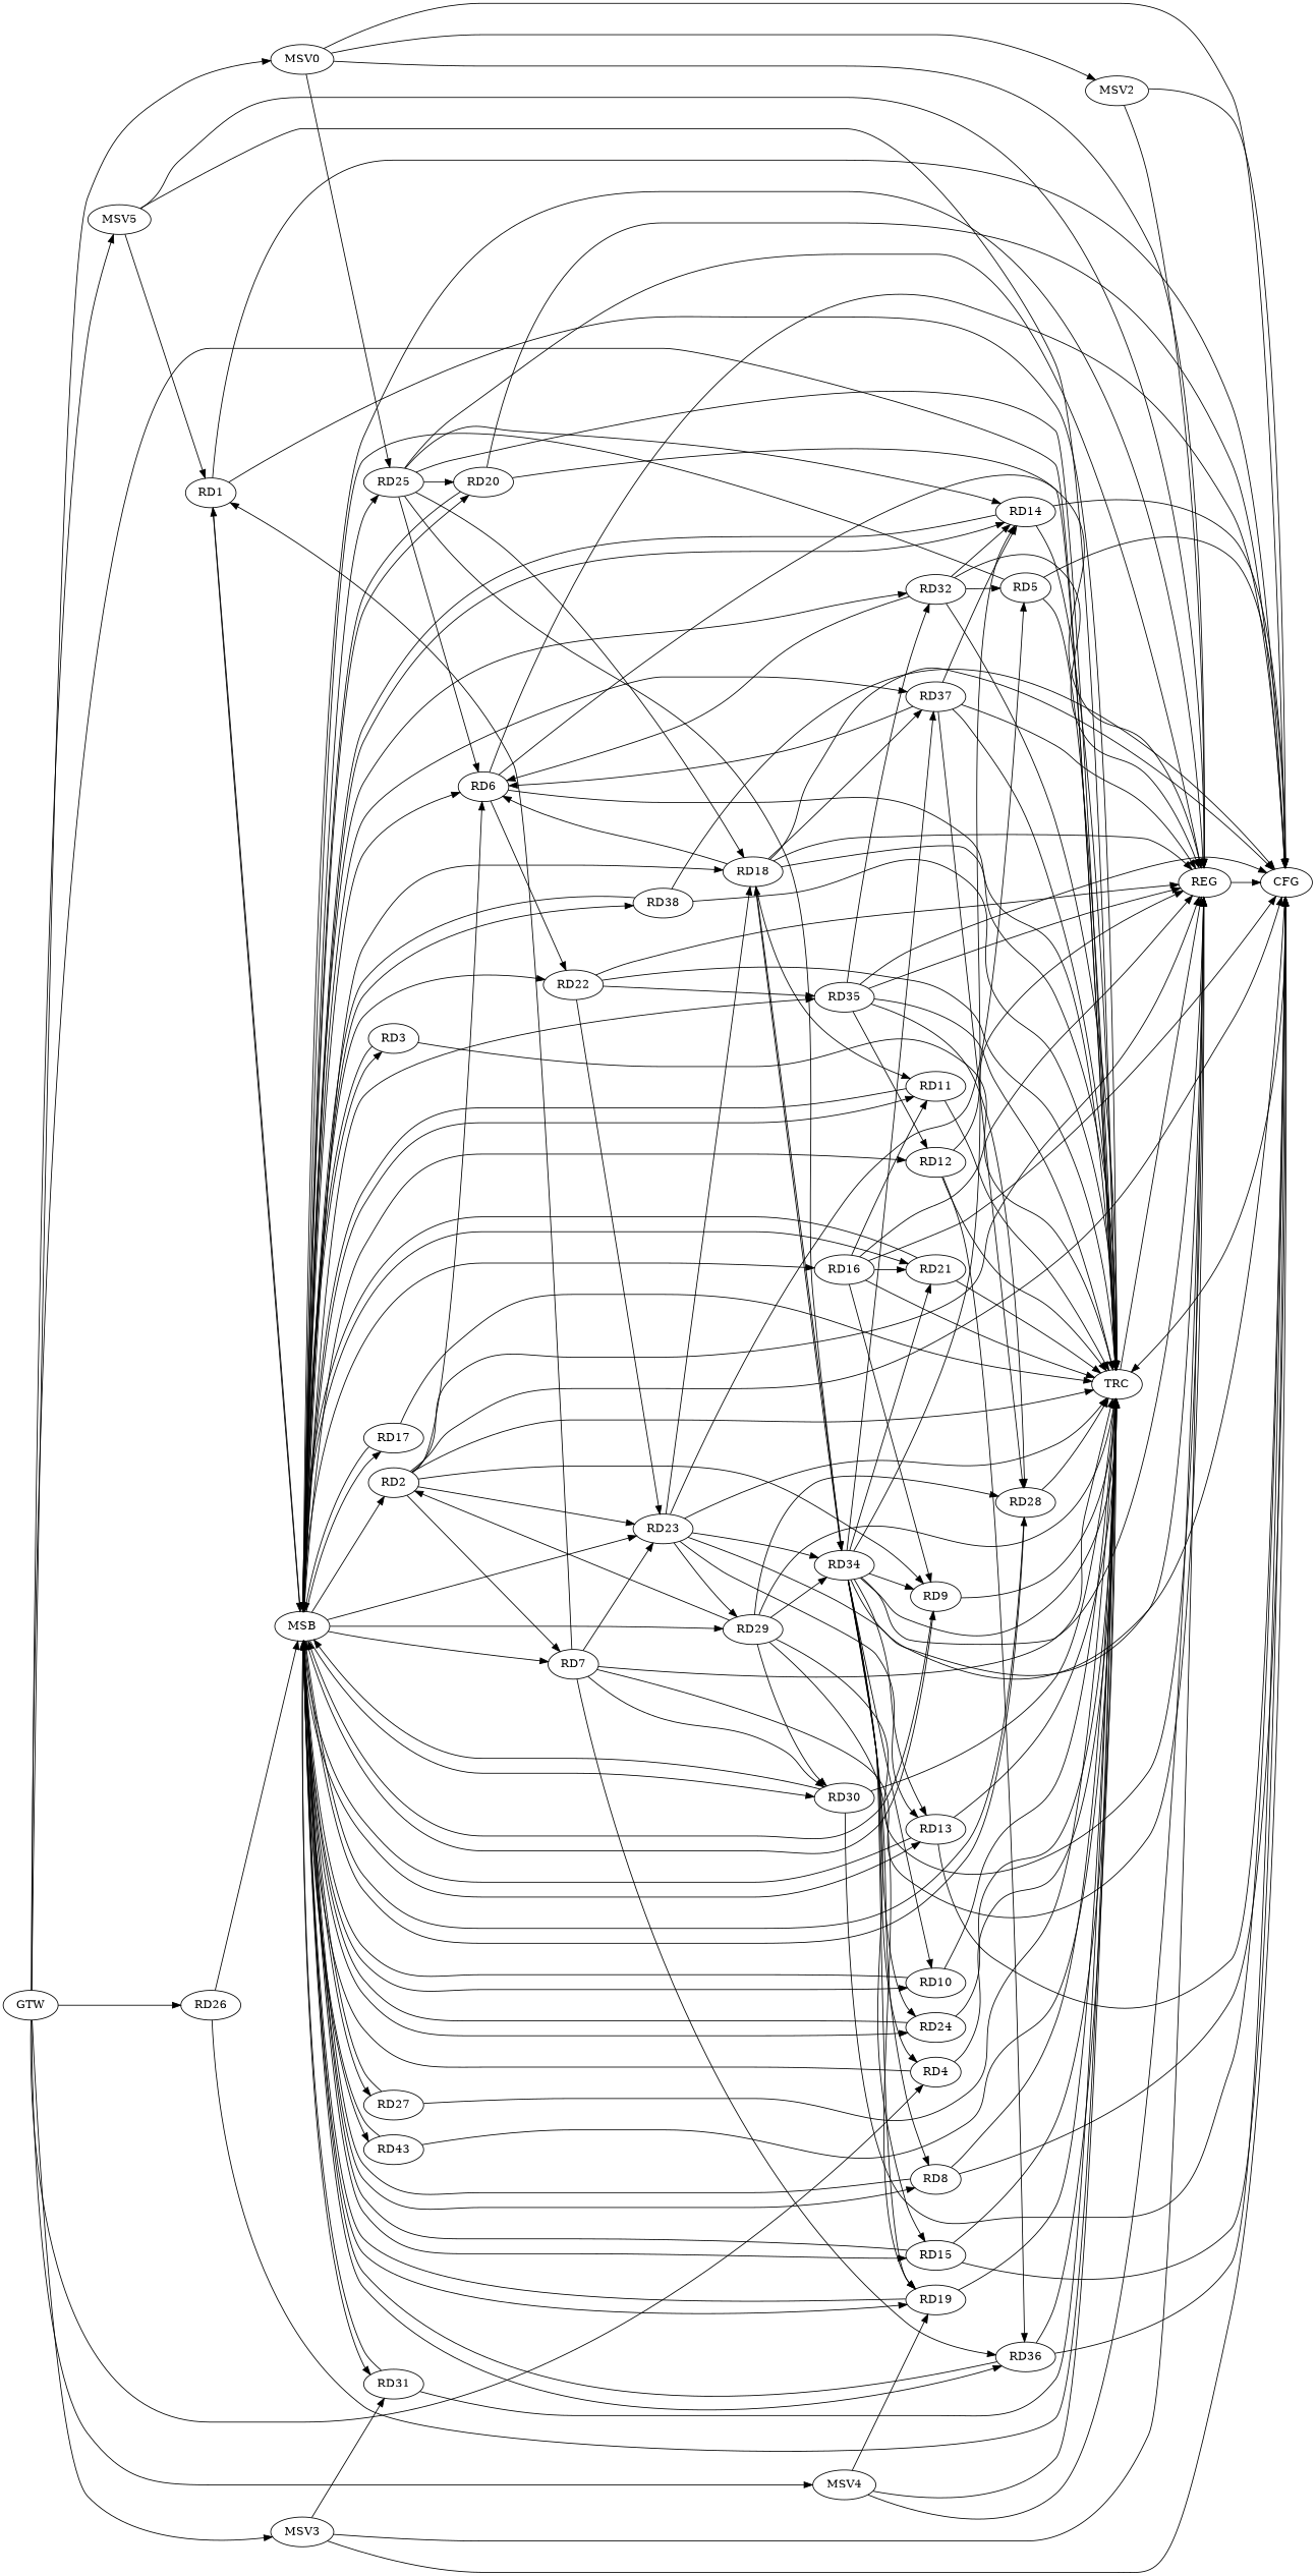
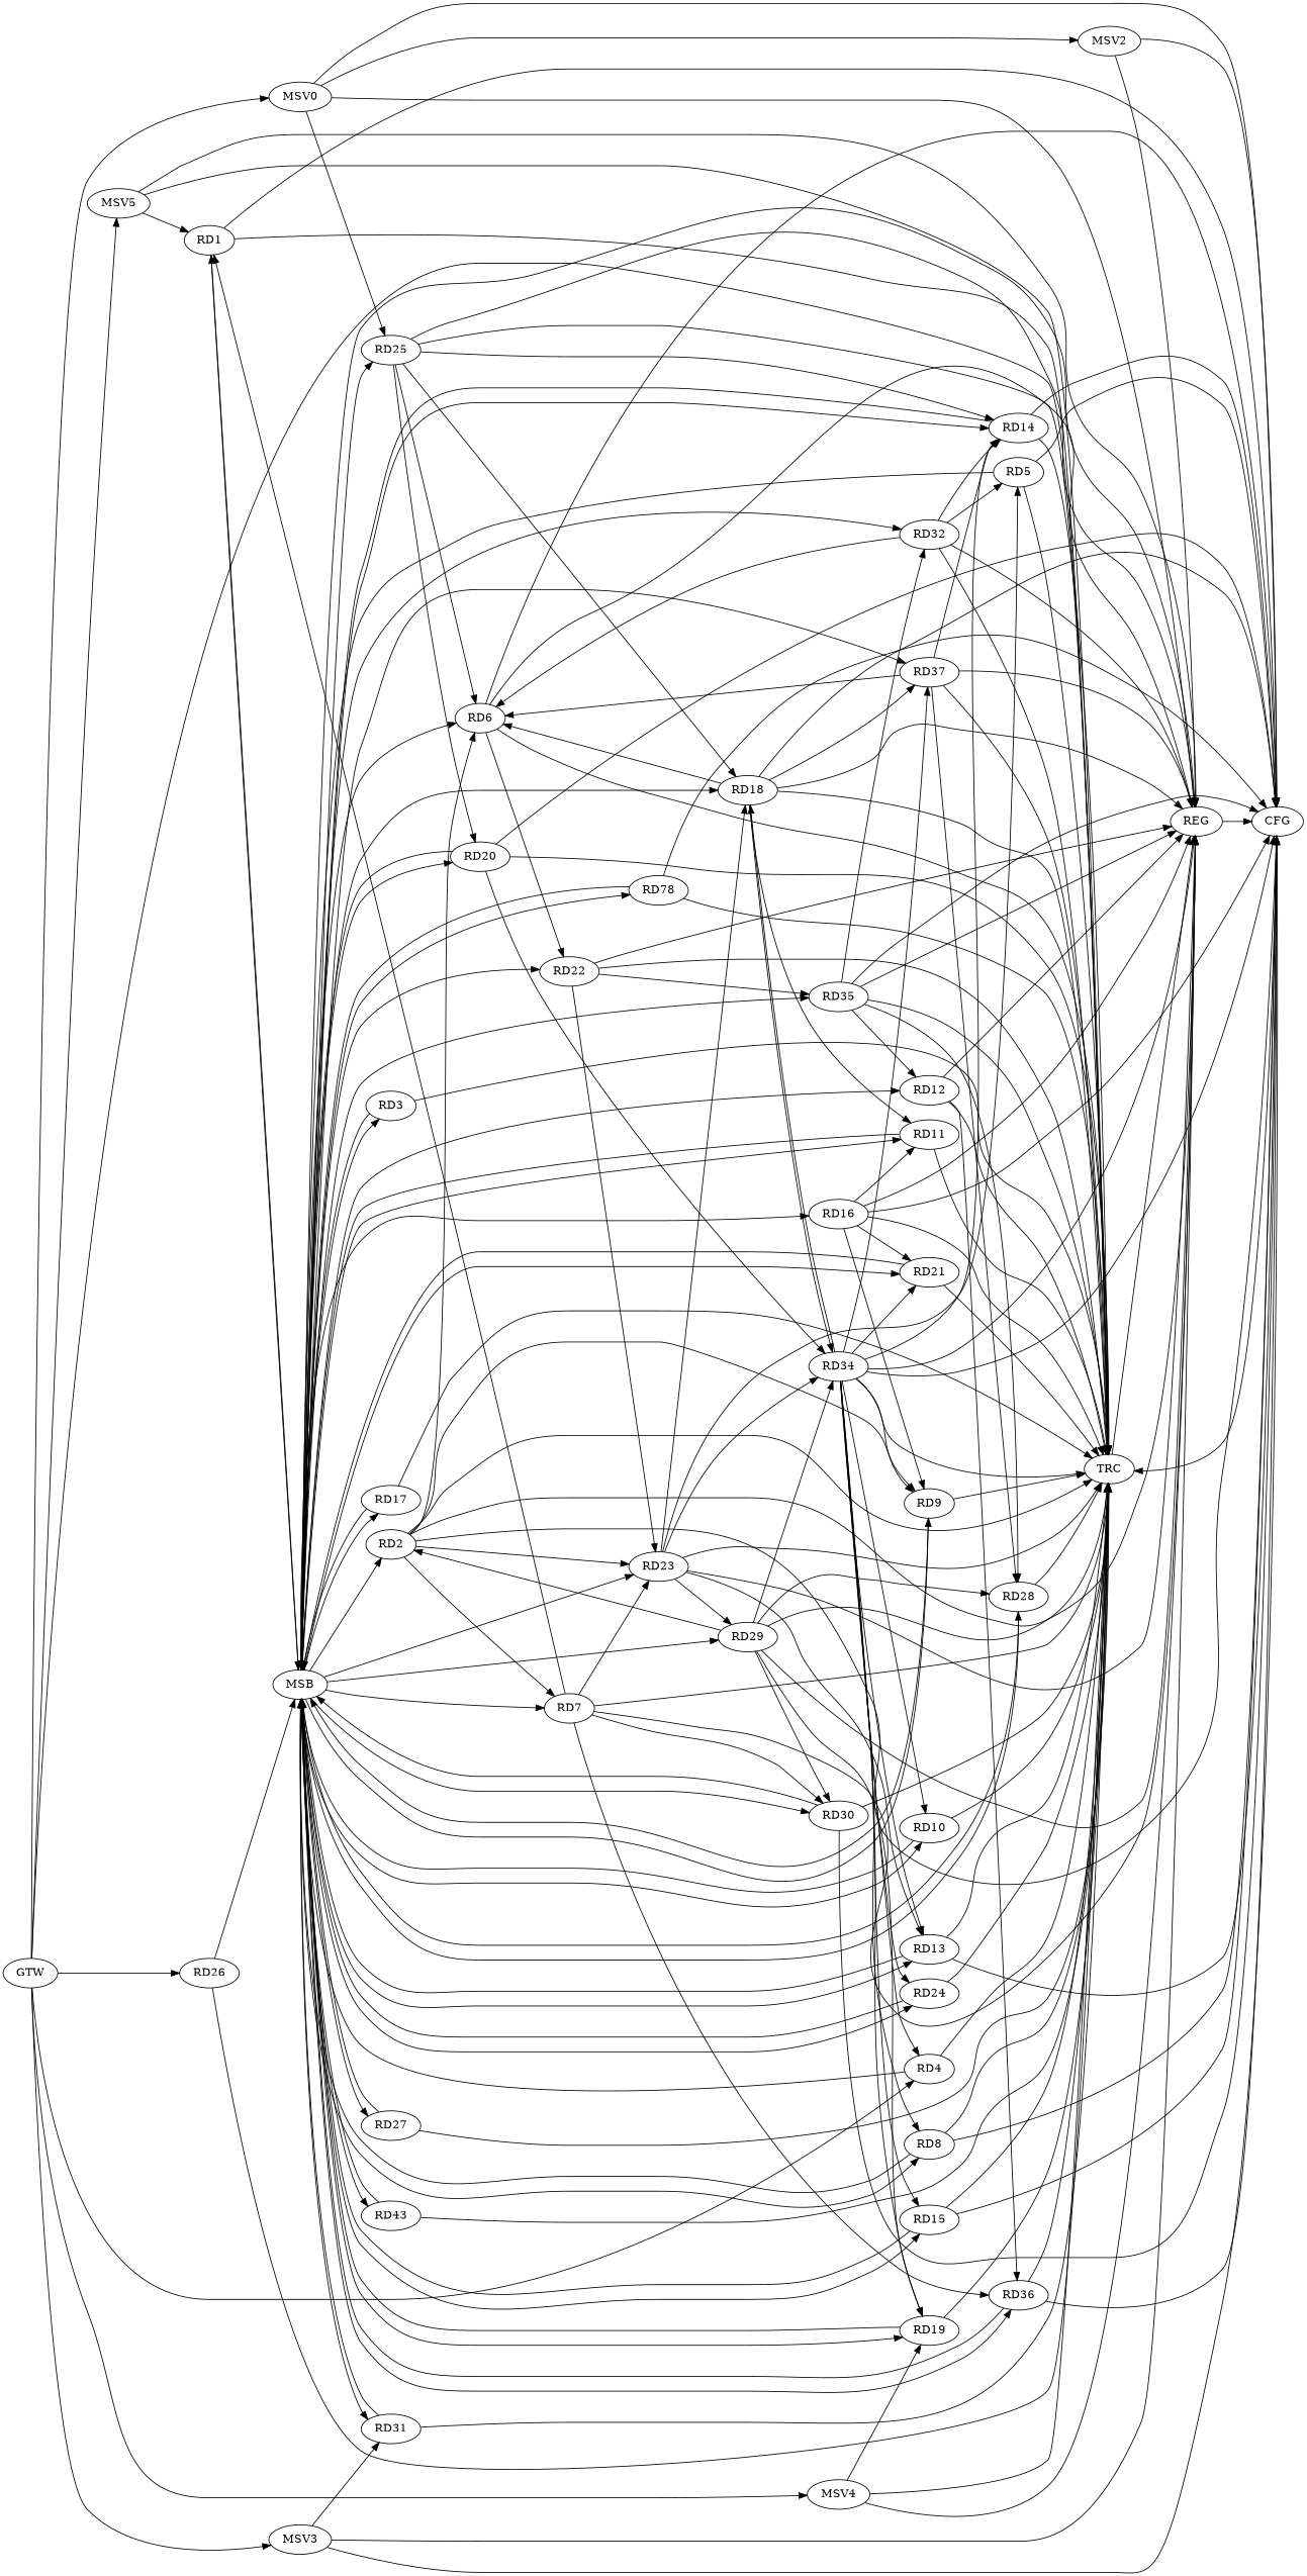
  strict digraph {
    rankdir=LR
    n1 [label=RD1]
    n2 [label=MSB]
    n3 [label=CFG]
    n4 [label=TRC]
    n5 [label=RD2]
    n6 [label=RD6]
    n7 [label=RD7]
    n8 [label=RD9]
    n9 [label=RD23]
    n10 [label=REG]
    n11 [label=RD3]
    n12 [label=RD22]
    n13 [label=RD30]
    n14 [label=RD36]
    n15 [label=RD8]
    n16 [label=RD10]
    n17 [label=RD11]
    n18 [label=RD12]
    n19 [label=RD13]
    n20 [label=RD14]
    n21 [label=RD15]
    n22 [label=RD16]
    n23 [label=RD21]
    n24 [label=RD17]
    n25 [label=RD18]
    n26 [label=RD37]
    n27 [label=RD19]
    n28 [label=RD20]
    n29 [label=RD35]
    n30 [label=RD29]
    n31 [label=RD24]
    n32 [label=RD25]
    n33 [label=RD27]
    n34 [label=RD28]
    n35 [label=RD31]
    n36 [label=RD32]
    n37 [label=RD43]
-   n38 [label=RD38]
+   n38 [label=RD78]
    n39 [label=RD5]
    n40 [label=RD34]
    n41 [label=RD4]
    n42 [label=RD26]
    n43 [label=GTW]
    n44 [label=MSV0]
    n45 [label=MSV3]
    n46 [label=MSV4]
    n47 [label=MSV5]
    n48 [label=MSV2]
    n1 -> n2
    n1 -> n3
    n1 -> n4
    n2 -> n1
    n2 -> n5
    n2 -> n6
    n2 -> n7
    n2 -> n8
    n2 -> n9
    n2 -> n10
    n2 -> n11
    n2 -> n12
    n2 -> n13
    n2 -> n14
    n2 -> n15
    n2 -> n16
    n2 -> n17
    n2 -> n18
    n2 -> n19
    n2 -> n20
    n2 -> n21
    n2 -> n22
    n2 -> n23
    n2 -> n24
    n2 -> n25
    n2 -> n26
    n2 -> n27
    n2 -> n28
    n2 -> n29
    n2 -> n30
    n2 -> n31
    n2 -> n32
    n2 -> n33
    n2 -> n34
    n2 -> n35
    n2 -> n36
    n2 -> n37
    n2 -> n38
    n3 -> n4
    n4 -> n10
    n5 -> n3
    n5 -> n4
    n5 -> n6
    n5 -> n7
    n5 -> n8
    n5 -> n9
    n5 -> n10
    n6 -> n3
    n6 -> n4
    n6 -> n10
    n6 -> n12
    n7 -> n1
    n7 -> n4
    n7 -> n9
    n7 -> n10
    n7 -> n13
    n7 -> n14
    n8 -> n2
    n8 -> n4
    n9 -> n4
    n9 -> n10
    n9 -> n19
    n9 -> n25
    n9 -> n30
    n9 -> n39
    n9 -> n40
    n10 -> n3
    n11 -> n2
    n11 -> n4
    n12 -> n4
    n12 -> n9
    n12 -> n10
    n12 -> n29
    n13 -> n2
    n13 -> n3
    n13 -> n4
    n14 -> n2
    n14 -> n3
    n14 -> n4
    n15 -> n2
    n15 -> n3
    n15 -> n4
    n16 -> n2
    n16 -> n4
    n17 -> n2
    n17 -> n4
    n18 -> n4
    n18 -> n10
    n18 -> n14
    n19 -> n2
    n19 -> n3
    n19 -> n4
    n20 -> n2
    n20 -> n3
    n20 -> n4
    n21 -> n2
    n21 -> n3
    n21 -> n4
    n22 -> n3
    n22 -> n4
    n22 -> n8
    n22 -> n10
    n22 -> n17
    n22 -> n23
    n23 -> n2
    n23 -> n4
    n24 -> n2
    n24 -> n4
    n25 -> n3
    n25 -> n4
    n25 -> n6
    n25 -> n10
    n25 -> n17
    n25 -> n26
    n25 -> n40
    n26 -> n4
    n26 -> n6
    n26 -> n10
    n26 -> n20
    n26 -> n34
    n27 -> n2
    n27 -> n4
    n28 -> n2
    n28 -> n3
    n28 -> n4
    n29 -> n3
    n29 -> n4
    n29 -> n10
    n29 -> n18
    n29 -> n34
    n29 -> n36
    n30 -> n4
    n30 -> n5
    n30 -> n10
    n30 -> n13
    n30 -> n27
    n30 -> n34
    n30 -> n40
    n31 -> n2
    n31 -> n4
    n32 -> n4
    n32 -> n6
    n32 -> n10
    n32 -> n20
    n32 -> n25
    n32 -> n28
-   n32 -> n40
+   n28 -> n40
    n33 -> n2
    n33 -> n4
    n34 -> n2
    n34 -> n4
    n35 -> n2
    n35 -> n4
    n36 -> n4
    n36 -> n6
    n36 -> n10
    n36 -> n20
    n36 -> n39
    n37 -> n2
    n37 -> n4
    n38 -> n2
    n38 -> n3
    n38 -> n4
    n39 -> n2
    n39 -> n3
    n39 -> n4
    n40 -> n3
    n40 -> n4
    n40 -> n8
    n40 -> n10
    n40 -> n15
    n40 -> n16
    n40 -> n19
    n40 -> n20
    n40 -> n21
    n40 -> n23
    n40 -> n25
    n40 -> n26
    n40 -> n27
    n40 -> n31
    n40 -> n41
    n41 -> n2
    n41 -> n4
    n42 -> n2
    n42 -> n4
    n43 -> n4
    n43 -> n41
    n43 -> n42
    n43 -> n44
    n43 -> n45
    n43 -> n46
    n43 -> n47
    n44 -> n3
    n44 -> n10
    n44 -> n32
    n44 -> n48
    n45 -> n3
    n45 -> n10
    n45 -> n35
    n46 -> n4
    n46 -> n10
    n46 -> n27
    n47 -> n1
    n47 -> n4
    n47 -> n10
    n48 -> n3
    n48 -> n10
  }
